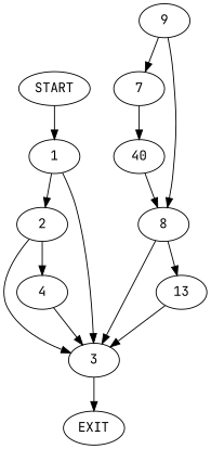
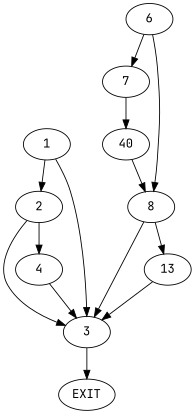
  digraph {
    fontname="JetBrains Mono"
    node [fontname="JetBrains Mono"]
    edge [fontname="JetBrains Mono"]
-   n1 [label=START]
    1
    2
    3
    n5 [label=EXIT]
    4
-   6 [label=9]
+   6
    7
    8
    n10 [label=40]
    n11 [label=13]
-   n1 -> 1
    1 -> 2
    1 -> 3
    2 -> 3
    2 -> 4
    3 -> n5
    4 -> 3
    6 -> 7
    6 -> 8
    7 -> n10
    8 -> 3
    8 -> n11
    n10 -> 8
    n11 -> 3
  }
